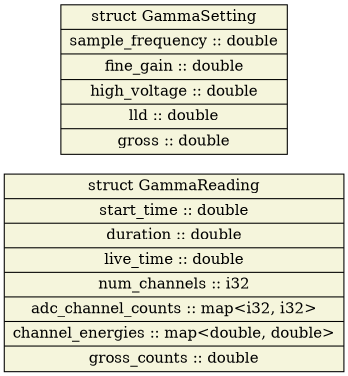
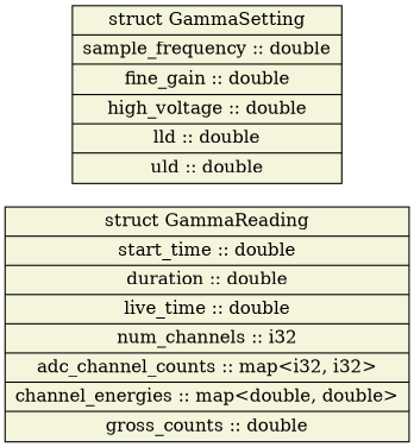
  digraph {
    rankdir=LR
    node [fillcolor=beige shape=record style=filled]
    n1 [label="struct GammaReading|<field_start_time>start_time :: double|<field_duration>duration :: double|<field_live_time>live_time :: double|<field_num_channels>num_channels :: i32|<field_adc_channel_counts>adc_channel_counts :: map\<i32, i32\>|<field_channel_energies>channel_energies :: map\<double, double\>|<field_gross_counts>gross_counts :: double"]
-   n2 [label="struct GammaSetting|<field_sample_frequency>sample_frequency :: double|<field_fine_gain>fine_gain :: double|<field_high_voltage>high_voltage :: double|<field_lld>lld :: double|<field_uld>gross :: double"]
+   n2 [label="struct GammaSetting|<field_sample_frequency>sample_frequency :: double|<field_fine_gain>fine_gain :: double|<field_high_voltage>high_voltage :: double|<field_lld>lld :: double|<field_uld>uld :: double"]
  }
